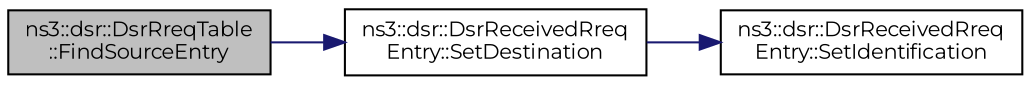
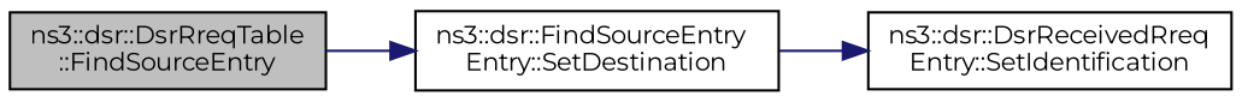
  digraph {
    fontname=Montserrat
    rankdir=LR
    node [color=black fillcolor=white fontname=Montserrat fontsize=10 shape=record style=filled]
    edge [color=midnightblue fontname=Montserrat fontsize=10 labelfontname=Helvetica labelfontsize=10 style=solid]
    n1 [fillcolor=grey75 fontcolor=black height=0.2 label="ns3::dsr::DsrRreqTable\l::FindSourceEntry" width=0.4]
-   n2 [height=0.2 label="ns3::dsr::DsrReceivedRreq\lEntry::SetDestination" width=0.4]
+   n2 [height=0.2 label="ns3::dsr::FindSourceEntry\lEntry::SetDestination" width=0.4]
    n3 [height=0.2 label="ns3::dsr::DsrReceivedRreq\lEntry::SetIdentification" width=0.4]
    n1 -> n2
    n2 -> n3
  }
